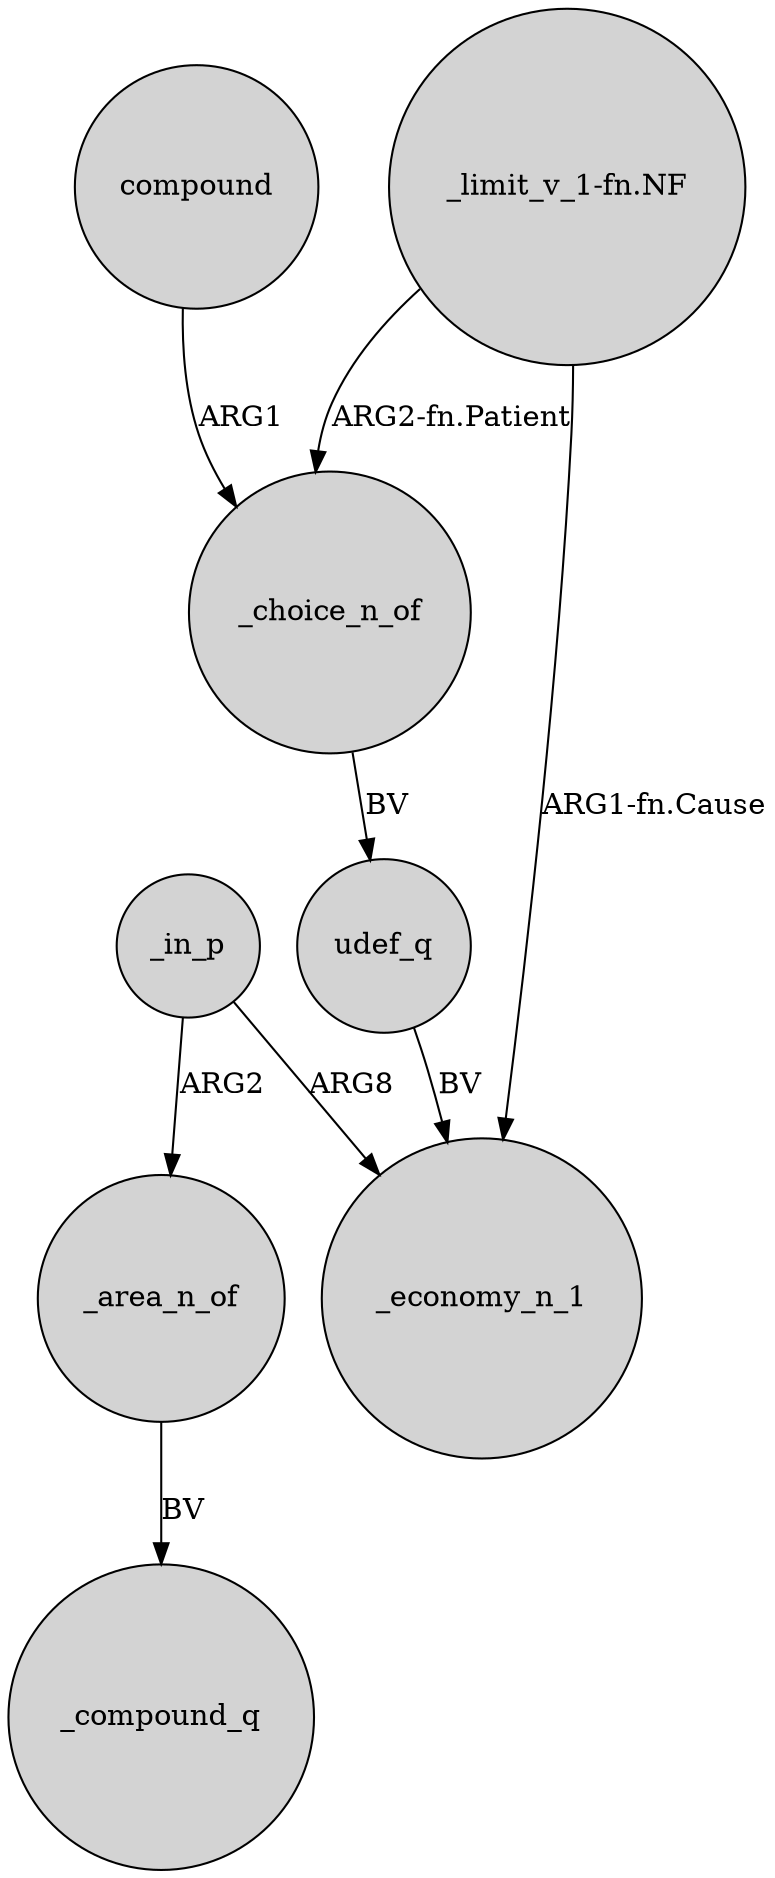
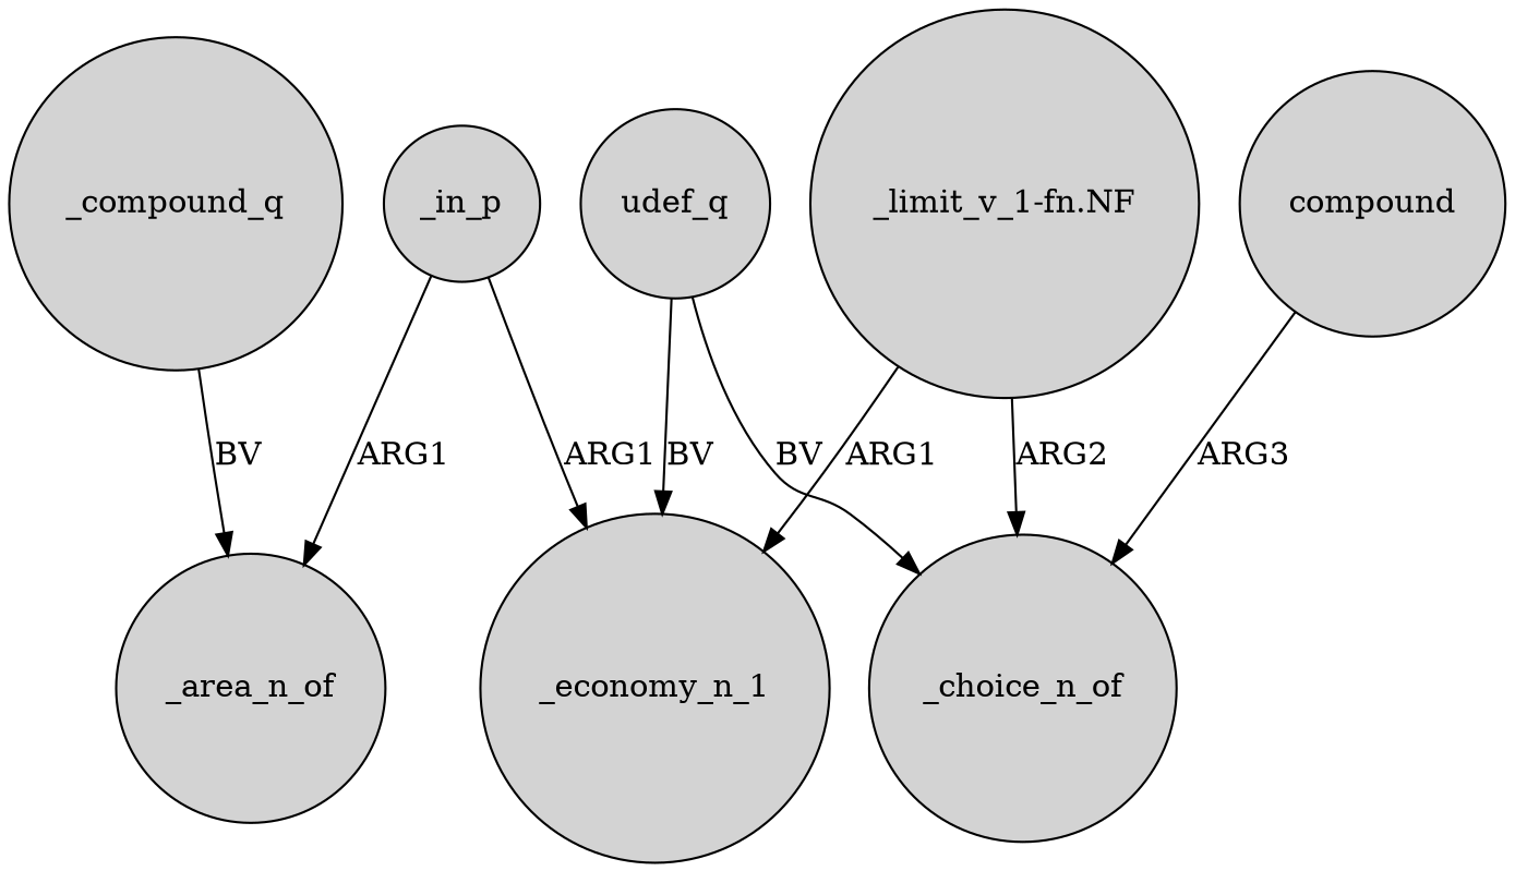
  digraph {
    node [shape=circle style=filled]
    _in_p
    _area_n_of
    _economy_n_1
    udef_q
    _choice_n_of
    compound
    n7 [label=_compound_q]
    "_limit_v_1-fn.NF"
-   _in_p -> _area_n_of [label=ARG2]
-   _in_p -> _economy_n_1 [label=ARG8]
+   _in_p -> _area_n_of [label=ARG1]
+   _in_p -> _economy_n_1 [label=ARG1]
    udef_q -> _economy_n_1 [label=BV]
-   _choice_n_of -> udef_q [label=BV]
-   compound -> _choice_n_of [label=ARG1]
-   _area_n_of -> n7 [label=BV]
-   "_limit_v_1-fn.NF" -> _economy_n_1 [label="ARG1-fn.Cause"]
-   "_limit_v_1-fn.NF" -> _choice_n_of [label="ARG2-fn.Patient"]
+   udef_q -> _choice_n_of [label=BV]
+   compound -> _choice_n_of [label=ARG3]
+   n7 -> _area_n_of [label=BV]
+   "_limit_v_1-fn.NF" -> _economy_n_1 [label=ARG1]
+   "_limit_v_1-fn.NF" -> _choice_n_of [label=ARG2]
  }
